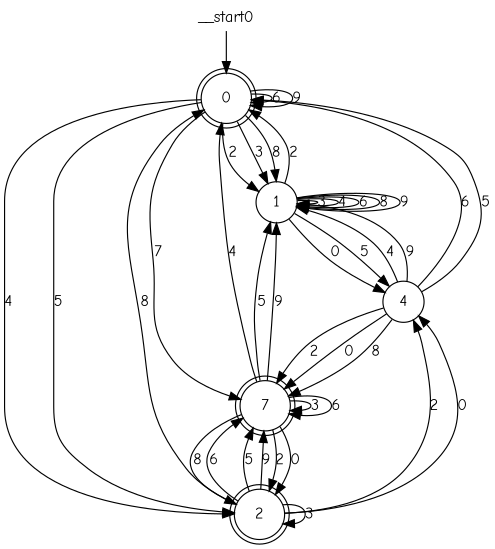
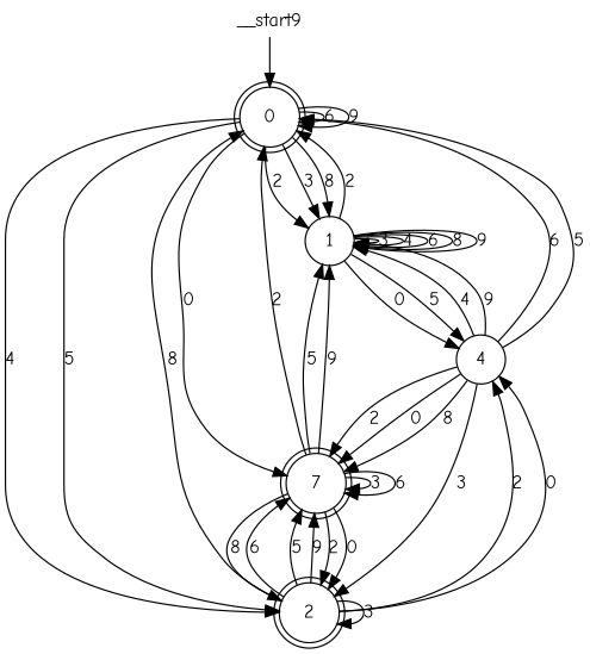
  digraph {
    fontname="Comic Neue"
    node [fontname="Comic Neue" shape=doublecircle]
    edge [fontname="Comic Neue"]
    n1 [label=0]
    n2 [label=1 shape=circle]
    n3 [label=2]
    n4 [label=7]
    n5 [label=4 shape=circle]
-   __start0 [height=0 shape=none width=0]
+   __start0 [height=0 shape=none width=0 label=__start9]
    n1 -> n1 [label=6]
    n1 -> n1 [label=9]
    n1 -> n2 [label=2]
    n1 -> n2 [label=3]
    n1 -> n2 [label=8]
    n1 -> n3 [label=4]
    n1 -> n3 [label=5]
-   n1 -> n4 [label=7]
+   n1 -> n4 [label=0]
    n2 -> n1 [label=2]
    n2 -> n2 [label=3]
    n2 -> n2 [label=4]
    n2 -> n2 [label=6]
    n2 -> n2 [label=8]
    n2 -> n2 [label=9]
    n2 -> n5 [label=0]
    n2 -> n5 [label=5]
    n3 -> n1 [label=8]
    n3 -> n3 [label=3]
    n3 -> n4 [label=6]
    n3 -> n4 [label=5]
    n3 -> n4 [label=9]
    n3 -> n5 [label=2]
    n3 -> n5 [label=0]
-   n4 -> n1 [label=4]
+   n4 -> n1 [label=2]
    n4 -> n2 [label=5]
    n4 -> n2 [label=9]
    n4 -> n3 [label=2]
    n4 -> n3 [label=0]
    n4 -> n3 [label=8]
    n4 -> n4 [label=3]
    n4 -> n4 [label=6]
    n5 -> n1 [label=6]
    n5 -> n1 [label=5]
    n5 -> n2 [label=4]
    n5 -> n2 [label=9]
+   n5 -> n3 [label=3]
    n5 -> n4 [label=2]
    n5 -> n4 [label=0]
    n5 -> n4 [label=8]
    __start0 -> n1
  }
